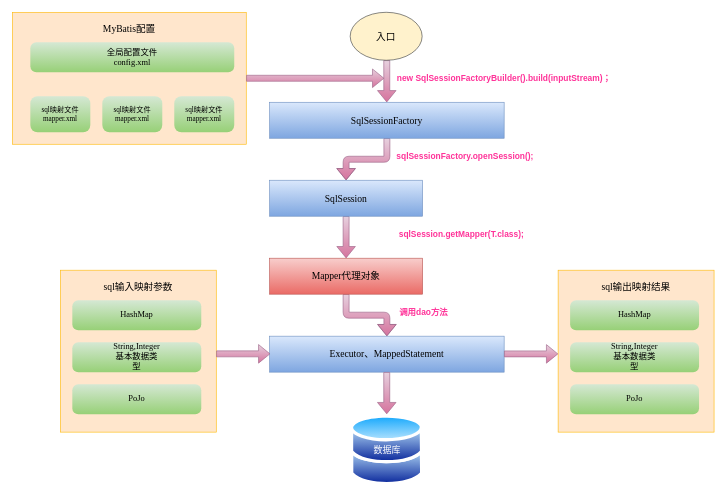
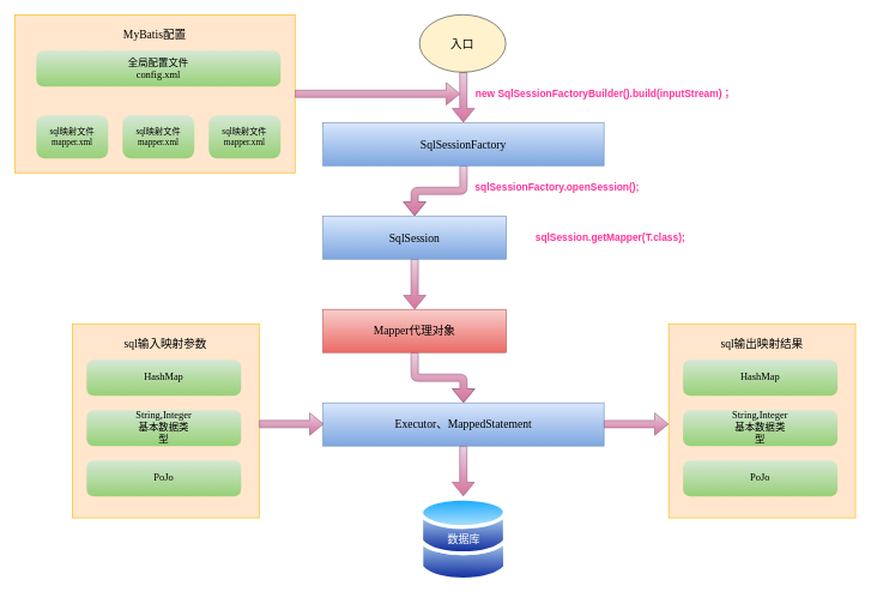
  <mxCell id="0" />
  <mxCell id="1" parent="0" />
  <mxCell id="2" value="" style="edgeStyle=orthogonalEdgeStyle;shape=flexArrow;rounded=1;orthogonalLoop=1;jettySize=auto;html=1;fontFamily=Comic Sans MS;fontSize=14;fontColor=#000000;strokeColor=#996185;fillColor=#e6d0de;gradientColor=#d5739d;" parent="1" source="3" target="5" edge="1"><mxGeometry relative="1" as="geometry" /></mxCell>
  <mxCell id="3" value="&lt;font style=&quot;font-size: 16px&quot;&gt;SqlSessionFactory&lt;/font&gt;" style="rounded=0;whiteSpace=wrap;html=1;shadow=0;glass=0;fontFamily=Comic Sans MS;fontSize=14;strokeColor=#6c8ebf;fillColor=#dae8fc;gradientColor=#7ea6e0;" parent="1" vertex="1"><mxGeometry x="449" y="170" width="391" height="60" as="geometry" /></mxCell>
  <mxCell id="4" value="" style="edgeStyle=orthogonalEdgeStyle;shape=flexArrow;rounded=1;orthogonalLoop=1;jettySize=auto;html=1;fontFamily=Comic Sans MS;fontSize=14;fontColor=#000000;strokeColor=#996185;fillColor=#e6d0de;gradientColor=#d5739d;" parent="1" source="5" target="7" edge="1"><mxGeometry relative="1" as="geometry" /></mxCell>
  <mxCell id="5" value="&lt;font style=&quot;font-size: 16px&quot;&gt;SqlSession&lt;/font&gt;" style="rounded=0;whiteSpace=wrap;html=1;shadow=0;glass=0;fontFamily=Comic Sans MS;fontSize=14;strokeColor=#6c8ebf;fillColor=#dae8fc;gradientColor=#7ea6e0;" parent="1" vertex="1"><mxGeometry x="449" y="300" width="255" height="60" as="geometry" /></mxCell>
  <mxCell id="6" value="" style="edgeStyle=orthogonalEdgeStyle;shape=flexArrow;rounded=1;orthogonalLoop=1;jettySize=auto;html=1;fontFamily=Comic Sans MS;fontSize=14;fontColor=#000000;strokeColor=#996185;fillColor=#e6d0de;gradientColor=#d5739d;" parent="1" source="7" target="8" edge="1"><mxGeometry relative="1" as="geometry" /></mxCell>
  <mxCell id="7" value="&lt;span style=&quot;font-size: 16px&quot;&gt;Mapper代理对象&lt;/span&gt;" style="rounded=0;whiteSpace=wrap;html=1;shadow=0;glass=0;fontFamily=Comic Sans MS;fontSize=14;strokeColor=#b85450;fillColor=#f8cecc;gradientColor=#ea6b66;" parent="1" vertex="1"><mxGeometry x="449" y="430" width="255" height="60" as="geometry" /></mxCell>
  <mxCell id="8" value="&lt;font style=&quot;font-size: 16px&quot;&gt;Executor、MappedStatement&lt;/font&gt;" style="rounded=0;whiteSpace=wrap;html=1;shadow=0;glass=0;fontFamily=Comic Sans MS;fontSize=14;strokeColor=#6c8ebf;fillColor=#dae8fc;gradientColor=#7ea6e0;" parent="1" vertex="1"><mxGeometry x="449" y="560" width="391" height="60" as="geometry" /></mxCell>
  <mxCell id="9" value="" style="group" parent="1" vertex="1" connectable="0"><mxGeometry x="20" y="20" width="390" height="220" as="geometry" /></mxCell>
  <mxCell id="10" value="" style="group;fillColor=#ffe6cc;strokeColor=#FFB800;fontFamily=Comic Sans MS;container=0;" parent="9" vertex="1" connectable="0"><mxGeometry width="390" height="220" as="geometry" /></mxCell>
  <mxCell id="11" value="&lt;font style=&quot;font-size: 16px&quot;&gt;MyBatis配置&lt;/font&gt;" style="text;html=1;strokeColor=none;fillColor=none;align=center;verticalAlign=middle;whiteSpace=wrap;rounded=0;shadow=0;fontFamily=Comic Sans MS;" parent="9" vertex="1"><mxGeometry x="140" y="14.167" width="110" height="28.333" as="geometry" /></mxCell>
  <mxCell id="12" value="" style="group;fontFamily=Comic Sans MS;" parent="9" vertex="1" connectable="0"><mxGeometry x="30" y="50" width="340" height="50" as="geometry" /></mxCell>
  <mxCell id="13" value="" style="rounded=1;whiteSpace=wrap;html=1;shadow=0;fillColor=#d5e8d4;gradientColor=#97d077;arcSize=20;fontColor=#7EA6E0;strokeColor=none;fontFamily=Comic Sans MS;" parent="12" vertex="1"><mxGeometry width="340" height="50" as="geometry" /></mxCell>
  <mxCell id="14" value="全局配置文件&lt;br style=&quot;font-size: 14px;&quot;&gt;config.xml" style="text;html=1;strokeColor=none;fillColor=none;align=center;verticalAlign=middle;whiteSpace=wrap;rounded=0;shadow=0;fontSize=14;fontFamily=Comic Sans MS;" parent="12" vertex="1"><mxGeometry x="120" y="16.81" width="100" height="16.39" as="geometry" /></mxCell>
  <mxCell id="15" style="edgeStyle=orthogonalEdgeStyle;rounded=0;orthogonalLoop=1;jettySize=auto;html=1;exitX=0.5;exitY=1;exitDx=0;exitDy=0;fontFamily=Comic Sans MS;" parent="12" source="14" target="14" edge="1"><mxGeometry relative="1" as="geometry" /></mxCell>
  <mxCell id="16" value="" style="rounded=1;whiteSpace=wrap;html=1;shadow=0;fontColor=#7EA6E0;strokeColor=none;fillColor=#d5e8d4;gradientColor=#97d077;arcSize=20;fontFamily=Comic Sans MS;" parent="9" vertex="1"><mxGeometry x="270" y="140" width="100" height="60" as="geometry" /></mxCell>
  <mxCell id="17" value="sql映射文件&lt;br&gt;mapper.xml" style="text;html=1;strokeColor=none;fillColor=none;align=center;verticalAlign=middle;whiteSpace=wrap;rounded=0;shadow=0;fontFamily=Comic Sans MS;" parent="9" vertex="1"><mxGeometry x="280" y="160" width="80" height="20" as="geometry" /></mxCell>
  <mxCell id="18" value="" style="rounded=1;whiteSpace=wrap;html=1;shadow=0;fontColor=#7EA6E0;strokeColor=none;fillColor=#d5e8d4;gradientColor=#97d077;arcSize=20;fontFamily=Comic Sans MS;" parent="9" vertex="1"><mxGeometry x="150" y="140" width="100" height="60" as="geometry" /></mxCell>
  <mxCell id="19" value="sql映射文件&lt;br&gt;mapper.xml" style="text;html=1;strokeColor=none;fillColor=none;align=center;verticalAlign=middle;whiteSpace=wrap;rounded=0;shadow=0;fontFamily=Comic Sans MS;" parent="9" vertex="1"><mxGeometry x="160" y="160" width="80" height="20" as="geometry" /></mxCell>
  <mxCell id="20" value="" style="rounded=1;whiteSpace=wrap;html=1;shadow=0;fontColor=#7EA6E0;strokeColor=none;fillColor=#d5e8d4;gradientColor=#97d077;arcSize=20;fontFamily=Comic Sans MS;" parent="9" vertex="1"><mxGeometry x="30" y="140" width="100" height="60" as="geometry" /></mxCell>
  <mxCell id="21" value="sql映射文件&lt;br&gt;mapper.xml" style="text;html=1;strokeColor=none;fillColor=none;align=center;verticalAlign=middle;whiteSpace=wrap;rounded=0;shadow=0;fontFamily=Comic Sans MS;" parent="9" vertex="1"><mxGeometry x="40" y="160" width="80" height="20" as="geometry" /></mxCell>
  <mxCell id="22" value="" style="shape=flexArrow;endArrow=classic;html=1;fontFamily=Comic Sans MS;fontSize=14;fontColor=#000000;fillColor=#e6d0de;strokeColor=#996185;gradientColor=#d5739d;" parent="1" edge="1"><mxGeometry width="50" height="50" relative="1" as="geometry"><mxPoint x="410" y="130" as="sourcePoint" /><mxPoint x="640" y="130" as="targetPoint" /></mxGeometry></mxCell>
  <mxCell id="23" value="" style="group" parent="1" vertex="1" connectable="0"><mxGeometry x="100" y="450" width="260" height="270" as="geometry" /></mxCell>
  <mxCell id="24" value="" style="group;fillColor=#ffe6cc;strokeColor=#FFB800;fontFamily=Comic Sans MS;container=0;" parent="23" vertex="1" connectable="0"><mxGeometry width="260" height="270" as="geometry" /></mxCell>
  <mxCell id="25" value="&lt;font style=&quot;font-size: 16px&quot;&gt;sql输入映射参数&lt;/font&gt;" style="text;html=1;strokeColor=none;fillColor=none;align=center;verticalAlign=middle;whiteSpace=wrap;rounded=0;shadow=0;fontFamily=Comic Sans MS;" parent="23" vertex="1"><mxGeometry x="70" y="14.17" width="120" height="28.33" as="geometry" /></mxCell>
  <mxCell id="26" value="" style="group;fontFamily=Comic Sans MS;" parent="23" vertex="1" connectable="0"><mxGeometry x="20" y="50" width="215" height="50" as="geometry" /></mxCell>
  <mxCell id="27" value="" style="rounded=1;whiteSpace=wrap;html=1;shadow=0;fillColor=#d5e8d4;gradientColor=#97d077;arcSize=20;fontColor=#7EA6E0;strokeColor=none;fontFamily=Comic Sans MS;" parent="26" vertex="1"><mxGeometry width="215.0" height="50" as="geometry" /></mxCell>
  <mxCell id="28" value="HashMap" style="text;html=1;strokeColor=none;fillColor=none;align=center;verticalAlign=middle;whiteSpace=wrap;rounded=0;shadow=0;fontSize=14;fontFamily=Comic Sans MS;" parent="26" vertex="1"><mxGeometry x="75.882" y="16.81" width="63.235" height="16.39" as="geometry" /></mxCell>
  <mxCell id="29" style="edgeStyle=orthogonalEdgeStyle;rounded=0;orthogonalLoop=1;jettySize=auto;html=1;exitX=0.5;exitY=1;exitDx=0;exitDy=0;fontFamily=Comic Sans MS;" parent="26" source="28" target="28" edge="1"><mxGeometry relative="1" as="geometry" /></mxCell>
  <mxCell id="30" value="" style="group;fontFamily=Comic Sans MS;" parent="23" vertex="1" connectable="0"><mxGeometry x="20" y="190" width="215" height="50" as="geometry" /></mxCell>
  <mxCell id="31" value="" style="rounded=1;whiteSpace=wrap;html=1;shadow=0;fillColor=#d5e8d4;gradientColor=#97d077;arcSize=20;fontColor=#7EA6E0;strokeColor=none;fontFamily=Comic Sans MS;" parent="30" vertex="1"><mxGeometry width="215.0" height="50" as="geometry" /></mxCell>
  <mxCell id="32" value="PoJo" style="text;html=1;strokeColor=none;fillColor=none;align=center;verticalAlign=middle;whiteSpace=wrap;rounded=0;shadow=0;fontSize=14;fontFamily=Comic Sans MS;" parent="30" vertex="1"><mxGeometry x="75.882" y="16.81" width="63.235" height="16.39" as="geometry" /></mxCell>
  <mxCell id="33" style="edgeStyle=orthogonalEdgeStyle;rounded=0;orthogonalLoop=1;jettySize=auto;html=1;exitX=0.5;exitY=1;exitDx=0;exitDy=0;fontFamily=Comic Sans MS;" parent="30" source="32" target="32" edge="1"><mxGeometry relative="1" as="geometry" /></mxCell>
  <mxCell id="34" value="" style="group;fontFamily=Comic Sans MS;" parent="23" vertex="1" connectable="0"><mxGeometry x="20" y="120" width="215" height="50" as="geometry" /></mxCell>
  <mxCell id="35" value="" style="rounded=1;whiteSpace=wrap;html=1;shadow=0;fillColor=#d5e8d4;gradientColor=#97d077;arcSize=20;fontColor=#7EA6E0;strokeColor=none;fontFamily=Comic Sans MS;" parent="34" vertex="1"><mxGeometry width="215.0" height="50" as="geometry" /></mxCell>
  <mxCell id="36" value="String,Integer&lt;br&gt;基本数据类型" style="text;html=1;strokeColor=none;fillColor=none;align=center;verticalAlign=middle;whiteSpace=wrap;rounded=0;shadow=0;fontSize=14;fontFamily=Comic Sans MS;" parent="34" vertex="1"><mxGeometry x="75.882" y="16.81" width="63.235" height="16.39" as="geometry" /></mxCell>
  <mxCell id="37" style="edgeStyle=orthogonalEdgeStyle;rounded=0;orthogonalLoop=1;jettySize=auto;html=1;exitX=0.5;exitY=1;exitDx=0;exitDy=0;fontFamily=Comic Sans MS;" parent="34" source="36" target="36" edge="1"><mxGeometry relative="1" as="geometry" /></mxCell>
  <mxCell id="38" value="" style="edgeStyle=orthogonalEdgeStyle;shape=flexArrow;rounded=1;orthogonalLoop=1;jettySize=auto;html=1;fontFamily=Comic Sans MS;fontSize=14;fontColor=#000000;strokeColor=#996185;fillColor=#e6d0de;gradientColor=#d5739d;" parent="1" edge="1"><mxGeometry relative="1" as="geometry"><mxPoint x="360" y="589.5" as="sourcePoint" /><mxPoint x="450" y="589.5" as="targetPoint" /></mxGeometry></mxCell>
  <mxCell id="39" value="" style="group" parent="1" vertex="1" connectable="0"><mxGeometry x="930" y="450" width="260" height="270" as="geometry" /></mxCell>
  <mxCell id="40" value="" style="group;fillColor=#ffe6cc;strokeColor=#FFB800;fontFamily=Comic Sans MS;container=0;" parent="39" vertex="1" connectable="0"><mxGeometry width="260" height="270" as="geometry" /></mxCell>
  <mxCell id="41" value="&lt;font style=&quot;font-size: 16px&quot;&gt;sql输出映射结果&lt;/font&gt;" style="text;html=1;strokeColor=none;fillColor=none;align=center;verticalAlign=middle;whiteSpace=wrap;rounded=0;shadow=0;fontFamily=Comic Sans MS;" parent="39" vertex="1"><mxGeometry x="70" y="14.17" width="120" height="28.33" as="geometry" /></mxCell>
  <mxCell id="42" value="" style="group;fontFamily=Comic Sans MS;" parent="39" vertex="1" connectable="0"><mxGeometry x="20" y="50" width="215" height="50" as="geometry" /></mxCell>
  <mxCell id="43" value="" style="rounded=1;whiteSpace=wrap;html=1;shadow=0;fillColor=#d5e8d4;gradientColor=#97d077;arcSize=20;fontColor=#7EA6E0;strokeColor=none;fontFamily=Comic Sans MS;" parent="42" vertex="1"><mxGeometry width="215.0" height="50" as="geometry" /></mxCell>
  <mxCell id="44" value="HashMap" style="text;html=1;strokeColor=none;fillColor=none;align=center;verticalAlign=middle;whiteSpace=wrap;rounded=0;shadow=0;fontSize=14;fontFamily=Comic Sans MS;" parent="42" vertex="1"><mxGeometry x="75.882" y="16.81" width="63.235" height="16.39" as="geometry" /></mxCell>
  <mxCell id="45" style="edgeStyle=orthogonalEdgeStyle;rounded=0;orthogonalLoop=1;jettySize=auto;html=1;exitX=0.5;exitY=1;exitDx=0;exitDy=0;fontFamily=Comic Sans MS;" parent="42" source="44" target="44" edge="1"><mxGeometry relative="1" as="geometry" /></mxCell>
  <mxCell id="46" value="" style="group;fontFamily=Comic Sans MS;" parent="39" vertex="1" connectable="0"><mxGeometry x="20" y="190" width="215" height="50" as="geometry" /></mxCell>
  <mxCell id="47" value="" style="rounded=1;whiteSpace=wrap;html=1;shadow=0;fillColor=#d5e8d4;gradientColor=#97d077;arcSize=20;fontColor=#7EA6E0;strokeColor=none;fontFamily=Comic Sans MS;" parent="46" vertex="1"><mxGeometry width="215.0" height="50" as="geometry" /></mxCell>
  <mxCell id="48" value="PoJo" style="text;html=1;strokeColor=none;fillColor=none;align=center;verticalAlign=middle;whiteSpace=wrap;rounded=0;shadow=0;fontSize=14;fontFamily=Comic Sans MS;" parent="46" vertex="1"><mxGeometry x="75.882" y="16.81" width="63.235" height="16.39" as="geometry" /></mxCell>
  <mxCell id="49" style="edgeStyle=orthogonalEdgeStyle;rounded=0;orthogonalLoop=1;jettySize=auto;html=1;exitX=0.5;exitY=1;exitDx=0;exitDy=0;fontFamily=Comic Sans MS;" parent="46" source="48" target="48" edge="1"><mxGeometry relative="1" as="geometry" /></mxCell>
  <mxCell id="50" value="" style="group;fontFamily=Comic Sans MS;" parent="39" vertex="1" connectable="0"><mxGeometry x="20" y="120" width="215" height="50" as="geometry" /></mxCell>
  <mxCell id="51" value="" style="rounded=1;whiteSpace=wrap;html=1;shadow=0;fillColor=#d5e8d4;gradientColor=#97d077;arcSize=20;fontColor=#7EA6E0;strokeColor=none;fontFamily=Comic Sans MS;" parent="50" vertex="1"><mxGeometry width="215.0" height="50" as="geometry" /></mxCell>
  <mxCell id="52" value="String,Integer&lt;br&gt;基本数据类型" style="text;html=1;strokeColor=none;fillColor=none;align=center;verticalAlign=middle;whiteSpace=wrap;rounded=0;shadow=0;fontSize=14;fontFamily=Comic Sans MS;" parent="50" vertex="1"><mxGeometry x="75.882" y="16.81" width="63.235" height="16.39" as="geometry" /></mxCell>
  <mxCell id="53" style="edgeStyle=orthogonalEdgeStyle;rounded=0;orthogonalLoop=1;jettySize=auto;html=1;exitX=0.5;exitY=1;exitDx=0;exitDy=0;fontFamily=Comic Sans MS;" parent="50" source="52" target="52" edge="1"><mxGeometry relative="1" as="geometry" /></mxCell>
  <mxCell id="54" value="" style="edgeStyle=orthogonalEdgeStyle;shape=flexArrow;rounded=1;orthogonalLoop=1;jettySize=auto;html=1;fontFamily=Comic Sans MS;fontSize=14;fontColor=#000000;strokeColor=#996185;fillColor=#e6d0de;gradientColor=#d5739d;" parent="1" edge="1"><mxGeometry relative="1" as="geometry"><mxPoint x="840" y="589.58" as="sourcePoint" /><mxPoint x="930" y="589.58" as="targetPoint" /></mxGeometry></mxCell>
  <mxCell id="55" value="" style="aspect=fixed;perimeter=ellipsePerimeter;html=1;align=center;shadow=0;dashed=0;spacingTop=3;image;image=img/lib/active_directory/databases.svg;rounded=0;glass=0;fontFamily=Comic Sans MS;fontSize=14;fontColor=#000000;strokeColor=#FFB800;fillColor=#ffffff;gradientColor=none;" parent="1" vertex="1"><mxGeometry x="583.28" y="690" width="122.45" height="120" as="geometry" /></mxCell>
  <mxCell id="56" value="" style="edgeStyle=orthogonalEdgeStyle;shape=flexArrow;rounded=1;orthogonalLoop=1;jettySize=auto;html=1;fontFamily=Comic Sans MS;fontSize=14;fontColor=#000000;strokeColor=#996185;fillColor=#e6d0de;gradientColor=#d5739d;" parent="1" edge="1"><mxGeometry relative="1" as="geometry"><mxPoint x="644.26" y="620" as="sourcePoint" /><mxPoint x="644.26" y="690" as="targetPoint" /></mxGeometry></mxCell>
  <mxCell id="57" value="&lt;font style=&quot;font-size: 15px&quot; color=&quot;#ffffff&quot;&gt;数据库&lt;/font&gt;" style="text;html=1;strokeColor=none;fillColor=none;align=center;verticalAlign=middle;whiteSpace=wrap;rounded=0;shadow=0;glass=0;fontFamily=Comic Sans MS;fontSize=14;fontColor=#000000;" parent="1" vertex="1"><mxGeometry x="609.5" y="740" width="70" height="20" as="geometry" /></mxCell>
  <mxCell id="58" value="" style="edgeStyle=orthogonalEdgeStyle;shape=flexArrow;rounded=1;orthogonalLoop=1;jettySize=auto;html=1;fontFamily=Comic Sans MS;fontSize=14;fontColor=#000000;strokeColor=#996185;fillColor=#e6d0de;gradientColor=#d5739d;" parent="1" edge="1"><mxGeometry relative="1" as="geometry"><mxPoint x="644.3" y="100" as="sourcePoint" /><mxPoint x="644.3" y="170" as="targetPoint" /></mxGeometry></mxCell>
  <mxCell id="59" value="&lt;font style=&quot;font-size: 16px&quot;&gt;入口&lt;/font&gt;" style="ellipse;whiteSpace=wrap;html=1;fillColor=#fff2cc;strokeColor=#36393d;" parent="1" vertex="1"><mxGeometry x="583.28" y="20" width="120" height="80" as="geometry" /></mxCell>
  <mxCell id="60" value="&lt;font style=&quot;font-size: 14px&quot; color=&quot;#ff3399&quot;&gt;&lt;b&gt;new SqlSessionFactoryBuilder().build(inputStream)；&lt;/b&gt;&lt;/font&gt;" style="text;html=1;strokeColor=none;fillColor=none;align=center;verticalAlign=middle;whiteSpace=wrap;rounded=0;" parent="1" vertex="1"><mxGeometry x="660" y="120" width="360" height="20" as="geometry" /></mxCell>
  <mxCell id="61" value="&lt;font color=&quot;#ff3399&quot;&gt;&lt;span style=&quot;font-size: 14px&quot;&gt;&lt;b&gt;sqlSessionFactory.openSession();&lt;/b&gt;&lt;/span&gt;&lt;/font&gt;" style="text;html=1;strokeColor=none;fillColor=none;align=center;verticalAlign=middle;whiteSpace=wrap;rounded=0;" parent="1" vertex="1"><mxGeometry x="670" y="250" width="210" height="20" as="geometry" /></mxCell>
- <mxCell id="62" value="&lt;font color=&quot;#ff3399&quot;&gt;&lt;span style=&quot;font-size: 14px&quot;&gt;&lt;b&gt;sqlSession.getMapper(T.class);&lt;/b&gt;&lt;/span&gt;&lt;/font&gt;" style="text;html=1;strokeColor=none;fillColor=none;align=center;verticalAlign=middle;whiteSpace=wrap;rounded=0;" parent="1" vertex="1"><mxGeometry x="664" y="380" width="210" height="20" as="geometry" /></mxCell>
- <mxCell id="63" value="&lt;font color=&quot;#ff3399&quot;&gt;&lt;span style=&quot;font-size: 14px&quot;&gt;&lt;b&gt;调用dao方法&lt;/b&gt;&lt;/span&gt;&lt;/font&gt;" style="text;html=1;strokeColor=none;fillColor=none;align=center;verticalAlign=middle;whiteSpace=wrap;rounded=0;" parent="1" vertex="1"><mxGeometry x="656" y="510" width="100" height="20" as="geometry" /></mxCell>
+ <mxCell id="62" value="&lt;font color=&quot;#ff3399&quot;&gt;&lt;span style=&quot;font-size: 14px&quot;&gt;&lt;b&gt;sqlSession.getMapper(T.class);&lt;/b&gt;&lt;/span&gt;&lt;/font&gt;" style="text;html=1;strokeColor=none;fillColor=none;align=center;verticalAlign=middle;whiteSpace=wrap;rounded=0;" parent="1" vertex="1"><mxGeometry x="744" y="320" width="210" height="20" as="geometry" /></mxCell>
